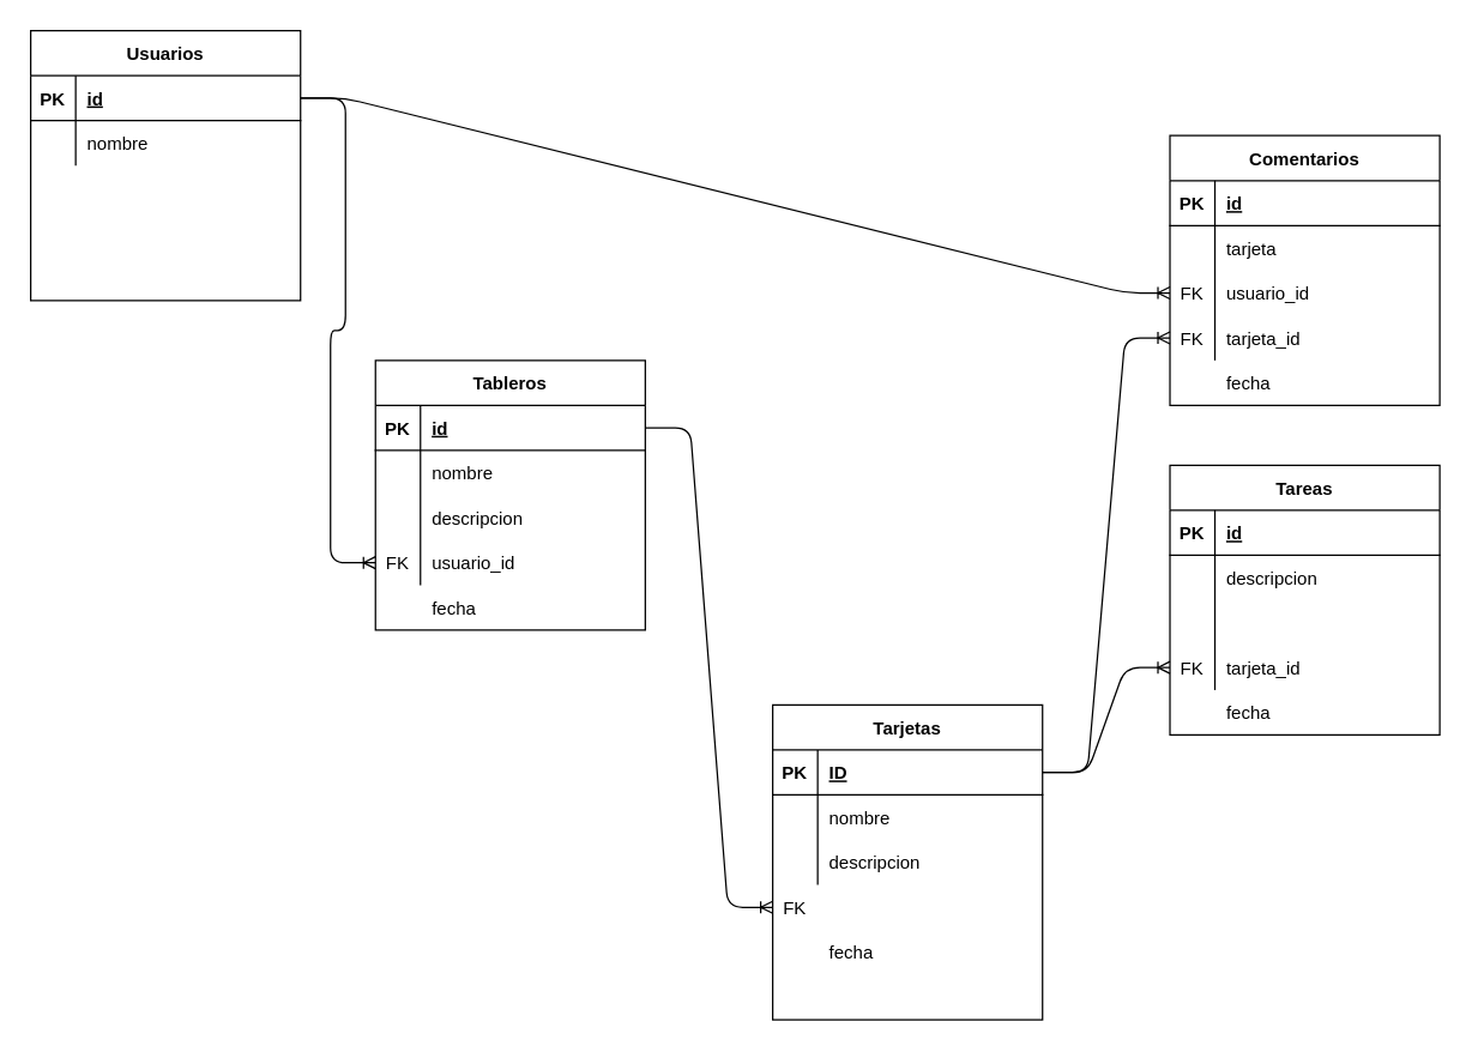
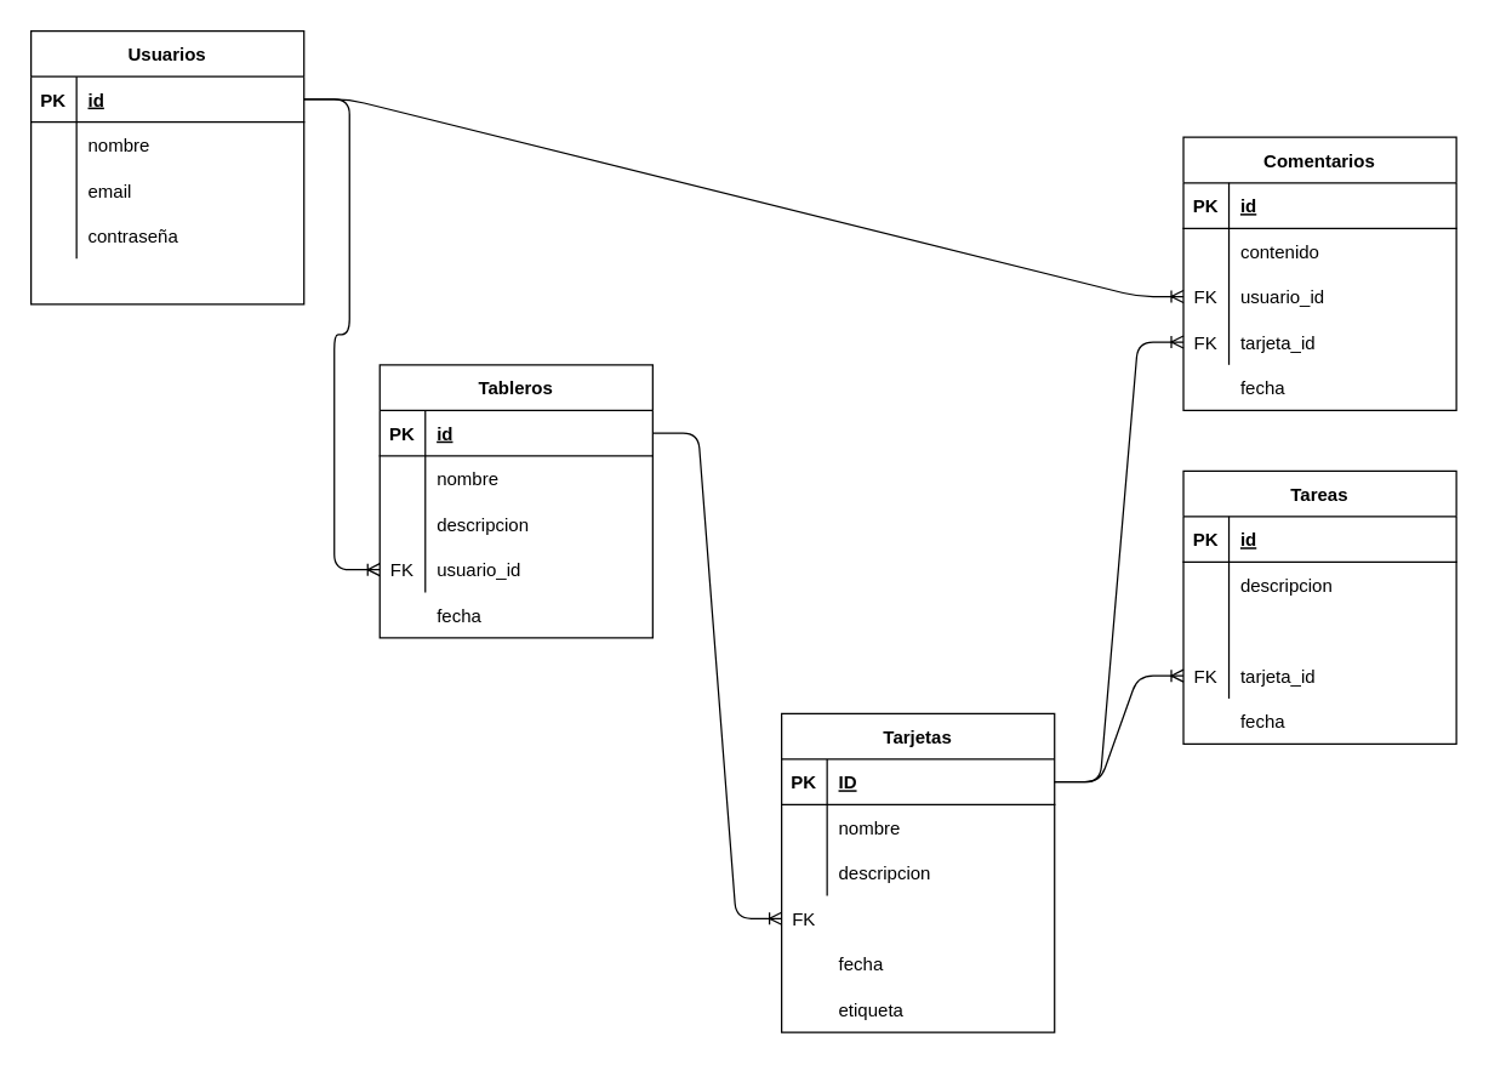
  <mxCell id="0" />
  <mxCell id="1" parent="0" />
  <mxCell id="2" value="Usuarios" style="shape=table;startSize=30;container=1;collapsible=1;childLayout=tableLayout;fixedRows=1;rowLines=0;fontStyle=1;align=center;resizeLast=1;" vertex="1" parent="1"><mxGeometry x="20" y="20" width="180" height="180" as="geometry" /></mxCell>
  <mxCell id="3" value="" style="shape=partialRectangle;collapsible=0;dropTarget=0;pointerEvents=0;fillColor=none;top=0;left=0;bottom=1;right=0;points=[[0,0.5],[1,0.5]];portConstraint=eastwest;" vertex="1" parent="2"><mxGeometry y="30" width="180" height="30" as="geometry" /></mxCell>
  <mxCell id="4" value="PK" style="shape=partialRectangle;connectable=0;fillColor=none;top=0;left=0;bottom=0;right=0;fontStyle=1;overflow=hidden;" vertex="1" parent="3"><mxGeometry width="30" height="30" as="geometry" /></mxCell>
  <mxCell id="5" value="id" style="shape=partialRectangle;connectable=0;fillColor=none;top=0;left=0;bottom=0;right=0;align=left;spacingLeft=6;fontStyle=5;overflow=hidden;" vertex="1" parent="3"><mxGeometry x="30" width="150" height="30" as="geometry" /></mxCell>
  <mxCell id="6" value="" style="shape=partialRectangle;collapsible=0;dropTarget=0;pointerEvents=0;fillColor=none;top=0;left=0;bottom=0;right=0;points=[[0,0.5],[1,0.5]];portConstraint=eastwest;" vertex="1" parent="2"><mxGeometry y="60" width="180" height="30" as="geometry" /></mxCell>
  <mxCell id="7" value="" style="shape=partialRectangle;connectable=0;fillColor=none;top=0;left=0;bottom=0;right=0;editable=1;overflow=hidden;" vertex="1" parent="6"><mxGeometry width="30" height="30" as="geometry" /></mxCell>
  <mxCell id="8" value="nombre" style="shape=partialRectangle;connectable=0;fillColor=none;top=0;left=0;bottom=0;right=0;align=left;spacingLeft=6;overflow=hidden;" vertex="1" parent="6"><mxGeometry x="30" width="150" height="30" as="geometry" /></mxCell>
  <mxCell id="9" value="" style="shape=partialRectangle;collapsible=0;dropTarget=0;pointerEvents=0;fillColor=none;top=0;left=0;bottom=0;right=0;points=[[0,0.5],[1,0.5]];portConstraint=eastwest;" vertex="1" parent="2"><mxGeometry y="90" width="180" height="30" as="geometry" /></mxCell>
  <mxCell id="10" value="" style="shape=partialRectangle;connectable=0;fillColor=none;top=0;left=0;bottom=0;right=0;editable=1;overflow=hidden;" vertex="1" parent="9"><mxGeometry width="30" height="30" as="geometry" /></mxCell>
+ <mxCell id="11" value="email" style="shape=partialRectangle;connectable=0;fillColor=none;top=0;left=0;bottom=0;right=0;align=left;spacingLeft=6;overflow=hidden;" vertex="1" parent="9"><mxGeometry x="30" width="150" height="30" as="geometry" /></mxCell>
  <mxCell id="12" value="" style="shape=partialRectangle;collapsible=0;dropTarget=0;pointerEvents=0;fillColor=none;top=0;left=0;bottom=0;right=0;points=[[0,0.5],[1,0.5]];portConstraint=eastwest;" vertex="1" parent="2"><mxGeometry y="120" width="180" height="30" as="geometry" /></mxCell>
  <mxCell id="13" value="" style="shape=partialRectangle;connectable=0;fillColor=none;top=0;left=0;bottom=0;right=0;editable=1;overflow=hidden;" vertex="1" parent="12"><mxGeometry width="30" height="30" as="geometry" /></mxCell>
+ <mxCell id="14" value="contraseña" style="shape=partialRectangle;connectable=0;fillColor=none;top=0;left=0;bottom=0;right=0;align=left;spacingLeft=6;overflow=hidden;" vertex="1" parent="12"><mxGeometry x="30" width="150" height="30" as="geometry" /></mxCell>
  <mxCell id="15" value="Tableros" style="shape=table;startSize=30;container=1;collapsible=1;childLayout=tableLayout;fixedRows=1;rowLines=0;fontStyle=1;align=center;resizeLast=1;" vertex="1" parent="1"><mxGeometry x="250" y="240" width="180" height="180" as="geometry" /></mxCell>
  <mxCell id="16" value="" style="shape=partialRectangle;collapsible=0;dropTarget=0;pointerEvents=0;fillColor=none;top=0;left=0;bottom=1;right=0;points=[[0,0.5],[1,0.5]];portConstraint=eastwest;" vertex="1" parent="15"><mxGeometry y="30" width="180" height="30" as="geometry" /></mxCell>
  <mxCell id="17" value="PK" style="shape=partialRectangle;connectable=0;fillColor=none;top=0;left=0;bottom=0;right=0;fontStyle=1;overflow=hidden;" vertex="1" parent="16"><mxGeometry width="30" height="30" as="geometry" /></mxCell>
  <mxCell id="18" value="id" style="shape=partialRectangle;connectable=0;fillColor=none;top=0;left=0;bottom=0;right=0;align=left;spacingLeft=6;fontStyle=5;overflow=hidden;" vertex="1" parent="16"><mxGeometry x="30" width="150" height="30" as="geometry" /></mxCell>
  <mxCell id="19" value="" style="shape=partialRectangle;collapsible=0;dropTarget=0;pointerEvents=0;fillColor=none;top=0;left=0;bottom=0;right=0;points=[[0,0.5],[1,0.5]];portConstraint=eastwest;" vertex="1" parent="15"><mxGeometry y="60" width="180" height="30" as="geometry" /></mxCell>
  <mxCell id="20" value="" style="shape=partialRectangle;connectable=0;fillColor=none;top=0;left=0;bottom=0;right=0;editable=1;overflow=hidden;" vertex="1" parent="19"><mxGeometry width="30" height="30" as="geometry" /></mxCell>
  <mxCell id="21" value="nombre " style="shape=partialRectangle;connectable=0;fillColor=none;top=0;left=0;bottom=0;right=0;align=left;spacingLeft=6;overflow=hidden;" vertex="1" parent="19"><mxGeometry x="30" width="150" height="30" as="geometry" /></mxCell>
  <mxCell id="22" value="" style="shape=partialRectangle;collapsible=0;dropTarget=0;pointerEvents=0;fillColor=none;top=0;left=0;bottom=0;right=0;points=[[0,0.5],[1,0.5]];portConstraint=eastwest;" vertex="1" parent="15"><mxGeometry y="90" width="180" height="30" as="geometry" /></mxCell>
  <mxCell id="23" value="" style="shape=partialRectangle;connectable=0;fillColor=none;top=0;left=0;bottom=0;right=0;editable=1;overflow=hidden;" vertex="1" parent="22"><mxGeometry width="30" height="30" as="geometry" /></mxCell>
  <mxCell id="24" value="descripcion" style="shape=partialRectangle;connectable=0;fillColor=none;top=0;left=0;bottom=0;right=0;align=left;spacingLeft=6;overflow=hidden;" vertex="1" parent="22"><mxGeometry x="30" width="150" height="30" as="geometry" /></mxCell>
  <mxCell id="25" value="" style="shape=partialRectangle;collapsible=0;dropTarget=0;pointerEvents=0;fillColor=none;top=0;left=0;bottom=0;right=0;points=[[0,0.5],[1,0.5]];portConstraint=eastwest;" vertex="1" parent="15"><mxGeometry y="120" width="180" height="30" as="geometry" /></mxCell>
  <mxCell id="26" value="FK" style="shape=partialRectangle;connectable=0;fillColor=none;top=0;left=0;bottom=0;right=0;editable=1;overflow=hidden;" vertex="1" parent="25"><mxGeometry width="30" height="30" as="geometry" /></mxCell>
  <mxCell id="27" value="usuario_id" style="shape=partialRectangle;connectable=0;fillColor=none;top=0;left=0;bottom=0;right=0;align=left;spacingLeft=6;overflow=hidden;" vertex="1" parent="25"><mxGeometry x="30" width="150" height="30" as="geometry" /></mxCell>
  <mxCell id="28" value="Tarjetas" style="shape=table;startSize=30;container=1;collapsible=1;childLayout=tableLayout;fixedRows=1;rowLines=0;fontStyle=1;align=center;resizeLast=1;" vertex="1" parent="1"><mxGeometry x="515" y="470" width="180" height="210" as="geometry" /></mxCell>
  <mxCell id="29" value="" style="shape=partialRectangle;collapsible=0;dropTarget=0;pointerEvents=0;fillColor=none;top=0;left=0;bottom=1;right=0;points=[[0,0.5],[1,0.5]];portConstraint=eastwest;" vertex="1" parent="28"><mxGeometry y="30" width="180" height="30" as="geometry" /></mxCell>
  <mxCell id="30" value="PK" style="shape=partialRectangle;connectable=0;fillColor=none;top=0;left=0;bottom=0;right=0;fontStyle=1;overflow=hidden;" vertex="1" parent="29"><mxGeometry width="30" height="30" as="geometry" /></mxCell>
  <mxCell id="31" value="ID" style="shape=partialRectangle;connectable=0;fillColor=none;top=0;left=0;bottom=0;right=0;align=left;spacingLeft=6;fontStyle=5;overflow=hidden;" vertex="1" parent="29"><mxGeometry x="30" width="150" height="30" as="geometry" /></mxCell>
  <mxCell id="32" value="" style="shape=partialRectangle;collapsible=0;dropTarget=0;pointerEvents=0;fillColor=none;top=0;left=0;bottom=0;right=0;points=[[0,0.5],[1,0.5]];portConstraint=eastwest;" vertex="1" parent="28"><mxGeometry y="60" width="180" height="30" as="geometry" /></mxCell>
  <mxCell id="33" value="" style="shape=partialRectangle;connectable=0;fillColor=none;top=0;left=0;bottom=0;right=0;editable=1;overflow=hidden;" vertex="1" parent="32"><mxGeometry width="30" height="30" as="geometry" /></mxCell>
  <mxCell id="34" value="nombre" style="shape=partialRectangle;connectable=0;fillColor=none;top=0;left=0;bottom=0;right=0;align=left;spacingLeft=6;overflow=hidden;" vertex="1" parent="32"><mxGeometry x="30" width="150" height="30" as="geometry" /></mxCell>
  <mxCell id="35" value="" style="shape=partialRectangle;collapsible=0;dropTarget=0;pointerEvents=0;fillColor=none;top=0;left=0;bottom=0;right=0;points=[[0,0.5],[1,0.5]];portConstraint=eastwest;" vertex="1" parent="28"><mxGeometry y="90" width="180" height="30" as="geometry" /></mxCell>
  <mxCell id="36" value="" style="shape=partialRectangle;connectable=0;fillColor=none;top=0;left=0;bottom=0;right=0;editable=1;overflow=hidden;" vertex="1" parent="35"><mxGeometry width="30" height="30" as="geometry" /></mxCell>
  <mxCell id="37" value="descripcion" style="shape=partialRectangle;connectable=0;fillColor=none;top=0;left=0;bottom=0;right=0;align=left;spacingLeft=6;overflow=hidden;" vertex="1" parent="35"><mxGeometry x="30" width="150" height="30" as="geometry" /></mxCell>
  <mxCell id="38" value="" style="shape=partialRectangle;collapsible=0;dropTarget=0;pointerEvents=0;fillColor=none;top=0;left=0;bottom=0;right=0;points=[[0,0.5],[1,0.5]];portConstraint=eastwest;" vertex="1" parent="28"><mxGeometry y="120" width="180" height="30" as="geometry" /></mxCell>
  <mxCell id="39" value="FK" style="shape=partialRectangle;connectable=0;fillColor=none;top=0;left=0;bottom=0;right=0;editable=1;overflow=hidden;" vertex="1" parent="38"><mxGeometry width="30" height="30" as="geometry" /></mxCell>
  <mxCell id="40" value="Comentarios" style="shape=table;startSize=30;container=1;collapsible=1;childLayout=tableLayout;fixedRows=1;rowLines=0;fontStyle=1;align=center;resizeLast=1;" vertex="1" parent="1"><mxGeometry x="780" y="90" width="180" height="180" as="geometry" /></mxCell>
  <mxCell id="41" value="" style="shape=partialRectangle;collapsible=0;dropTarget=0;pointerEvents=0;fillColor=none;top=0;left=0;bottom=1;right=0;points=[[0,0.5],[1,0.5]];portConstraint=eastwest;" vertex="1" parent="40"><mxGeometry y="30" width="180" height="30" as="geometry" /></mxCell>
  <mxCell id="42" value="PK" style="shape=partialRectangle;connectable=0;fillColor=none;top=0;left=0;bottom=0;right=0;fontStyle=1;overflow=hidden;" vertex="1" parent="41"><mxGeometry width="30" height="30" as="geometry" /></mxCell>
  <mxCell id="43" value="id" style="shape=partialRectangle;connectable=0;fillColor=none;top=0;left=0;bottom=0;right=0;align=left;spacingLeft=6;fontStyle=5;overflow=hidden;" vertex="1" parent="41"><mxGeometry x="30" width="150" height="30" as="geometry" /></mxCell>
  <mxCell id="44" value="" style="shape=partialRectangle;collapsible=0;dropTarget=0;pointerEvents=0;fillColor=none;top=0;left=0;bottom=0;right=0;points=[[0,0.5],[1,0.5]];portConstraint=eastwest;" vertex="1" parent="40"><mxGeometry y="60" width="180" height="30" as="geometry" /></mxCell>
  <mxCell id="45" value="" style="shape=partialRectangle;connectable=0;fillColor=none;top=0;left=0;bottom=0;right=0;editable=1;overflow=hidden;" vertex="1" parent="44"><mxGeometry width="30" height="30" as="geometry" /></mxCell>
- <mxCell id="46" value="tarjeta" style="shape=partialRectangle;connectable=0;fillColor=none;top=0;left=0;bottom=0;right=0;align=left;spacingLeft=6;overflow=hidden;" vertex="1" parent="44"><mxGeometry x="30" width="150" height="30" as="geometry" /></mxCell>
+ <mxCell id="46" value="contenido" style="shape=partialRectangle;connectable=0;fillColor=none;top=0;left=0;bottom=0;right=0;align=left;spacingLeft=6;overflow=hidden;" vertex="1" parent="44"><mxGeometry x="30" width="150" height="30" as="geometry" /></mxCell>
  <mxCell id="47" value="" style="shape=partialRectangle;collapsible=0;dropTarget=0;pointerEvents=0;fillColor=none;top=0;left=0;bottom=0;right=0;points=[[0,0.5],[1,0.5]];portConstraint=eastwest;" vertex="1" parent="40"><mxGeometry y="90" width="180" height="30" as="geometry" /></mxCell>
  <mxCell id="48" value="FK" style="shape=partialRectangle;connectable=0;fillColor=none;top=0;left=0;bottom=0;right=0;editable=1;overflow=hidden;" vertex="1" parent="47"><mxGeometry width="30" height="30" as="geometry" /></mxCell>
  <mxCell id="49" value="usuario_id" style="shape=partialRectangle;connectable=0;fillColor=none;top=0;left=0;bottom=0;right=0;align=left;spacingLeft=6;overflow=hidden;" vertex="1" parent="47"><mxGeometry x="30" width="150" height="30" as="geometry" /></mxCell>
  <mxCell id="50" value="" style="shape=partialRectangle;collapsible=0;dropTarget=0;pointerEvents=0;fillColor=none;top=0;left=0;bottom=0;right=0;points=[[0,0.5],[1,0.5]];portConstraint=eastwest;" vertex="1" parent="40"><mxGeometry y="120" width="180" height="30" as="geometry" /></mxCell>
  <mxCell id="51" value="FK" style="shape=partialRectangle;connectable=0;fillColor=none;top=0;left=0;bottom=0;right=0;editable=1;overflow=hidden;" vertex="1" parent="50"><mxGeometry width="30" height="30" as="geometry" /></mxCell>
  <mxCell id="52" value="tarjeta_id" style="shape=partialRectangle;connectable=0;fillColor=none;top=0;left=0;bottom=0;right=0;align=left;spacingLeft=6;overflow=hidden;" vertex="1" parent="50"><mxGeometry x="30" width="150" height="30" as="geometry" /></mxCell>
  <mxCell id="53" value="Tareas" style="shape=table;startSize=30;container=1;collapsible=1;childLayout=tableLayout;fixedRows=1;rowLines=0;fontStyle=1;align=center;resizeLast=1;" vertex="1" parent="1"><mxGeometry x="780" y="310" width="180" height="180" as="geometry" /></mxCell>
  <mxCell id="54" value="" style="shape=partialRectangle;collapsible=0;dropTarget=0;pointerEvents=0;fillColor=none;top=0;left=0;bottom=1;right=0;points=[[0,0.5],[1,0.5]];portConstraint=eastwest;" vertex="1" parent="53"><mxGeometry y="30" width="180" height="30" as="geometry" /></mxCell>
  <mxCell id="55" value="PK" style="shape=partialRectangle;connectable=0;fillColor=none;top=0;left=0;bottom=0;right=0;fontStyle=1;overflow=hidden;" vertex="1" parent="54"><mxGeometry width="30" height="30" as="geometry" /></mxCell>
  <mxCell id="56" value="id" style="shape=partialRectangle;connectable=0;fillColor=none;top=0;left=0;bottom=0;right=0;align=left;spacingLeft=6;fontStyle=5;overflow=hidden;" vertex="1" parent="54"><mxGeometry x="30" width="150" height="30" as="geometry" /></mxCell>
  <mxCell id="57" value="" style="shape=partialRectangle;collapsible=0;dropTarget=0;pointerEvents=0;fillColor=none;top=0;left=0;bottom=0;right=0;points=[[0,0.5],[1,0.5]];portConstraint=eastwest;" vertex="1" parent="53"><mxGeometry y="60" width="180" height="30" as="geometry" /></mxCell>
  <mxCell id="58" value="" style="shape=partialRectangle;connectable=0;fillColor=none;top=0;left=0;bottom=0;right=0;editable=1;overflow=hidden;" vertex="1" parent="57"><mxGeometry width="30" height="30" as="geometry" /></mxCell>
  <mxCell id="59" value="descripcion" style="shape=partialRectangle;connectable=0;fillColor=none;top=0;left=0;bottom=0;right=0;align=left;spacingLeft=6;overflow=hidden;" vertex="1" parent="57"><mxGeometry x="30" width="150" height="30" as="geometry" /></mxCell>
  <mxCell id="60" value="" style="shape=partialRectangle;collapsible=0;dropTarget=0;pointerEvents=0;fillColor=none;top=0;left=0;bottom=0;right=0;points=[[0,0.5],[1,0.5]];portConstraint=eastwest;" vertex="1" parent="53"><mxGeometry y="90" width="180" height="30" as="geometry" /></mxCell>
  <mxCell id="61" value="" style="shape=partialRectangle;connectable=0;fillColor=none;top=0;left=0;bottom=0;right=0;editable=1;overflow=hidden;" vertex="1" parent="60"><mxGeometry width="30" height="30" as="geometry" /></mxCell>
  <mxCell id="62" value="" style="shape=partialRectangle;collapsible=0;dropTarget=0;pointerEvents=0;fillColor=none;top=0;left=0;bottom=0;right=0;points=[[0,0.5],[1,0.5]];portConstraint=eastwest;" vertex="1" parent="53"><mxGeometry y="120" width="180" height="30" as="geometry" /></mxCell>
  <mxCell id="63" value="FK" style="shape=partialRectangle;connectable=0;fillColor=none;top=0;left=0;bottom=0;right=0;editable=1;overflow=hidden;" vertex="1" parent="62"><mxGeometry width="30" height="30" as="geometry" /></mxCell>
  <mxCell id="64" value="tarjeta_id" style="shape=partialRectangle;connectable=0;fillColor=none;top=0;left=0;bottom=0;right=0;align=left;spacingLeft=6;overflow=hidden;" vertex="1" parent="62"><mxGeometry x="30" width="150" height="30" as="geometry" /></mxCell>
  <mxCell id="65" value="fecha" style="shape=partialRectangle;connectable=0;fillColor=none;top=0;left=0;bottom=0;right=0;align=left;spacingLeft=6;overflow=hidden;" vertex="1" parent="1"><mxGeometry x="280" y="390" width="150" height="30" as="geometry" /></mxCell>
  <mxCell id="66" value="fecha" style="shape=partialRectangle;connectable=0;fillColor=none;top=0;left=0;bottom=0;right=0;align=left;spacingLeft=6;overflow=hidden;" vertex="1" parent="1"><mxGeometry x="545" y="620" width="150" height="30" as="geometry" /></mxCell>
+ <mxCell id="67" value="etiqueta" style="shape=partialRectangle;connectable=0;fillColor=none;top=0;left=0;bottom=0;right=0;align=left;spacingLeft=6;overflow=hidden;" vertex="1" parent="1"><mxGeometry x="545" y="650" width="150" height="30" as="geometry" /></mxCell>
  <mxCell id="68" value="fecha" style="shape=partialRectangle;connectable=0;fillColor=none;top=0;left=0;bottom=0;right=0;align=left;spacingLeft=6;overflow=hidden;" vertex="1" parent="1"><mxGeometry x="810" y="460" width="150" height="30" as="geometry" /></mxCell>
  <mxCell id="69" value="fecha" style="shape=partialRectangle;connectable=0;fillColor=none;top=0;left=0;bottom=0;right=0;align=left;spacingLeft=6;overflow=hidden;" vertex="1" parent="1"><mxGeometry x="810" y="240" width="150" height="30" as="geometry" /></mxCell>
  <mxCell id="70" value="" style="edgeStyle=entityRelationEdgeStyle;fontSize=12;html=1;endArrow=ERoneToMany;exitX=1;exitY=0.5;exitDx=0;exitDy=0;" edge="1" parent="1" source="16" target="38"><mxGeometry width="100" height="100" relative="1" as="geometry"><mxPoint x="550" y="370" as="sourcePoint" /><mxPoint x="650" y="270" as="targetPoint" /></mxGeometry></mxCell>
  <mxCell id="71" value="" style="edgeStyle=entityRelationEdgeStyle;fontSize=12;html=1;endArrow=ERoneToMany;entryX=0;entryY=0.5;entryDx=0;entryDy=0;" edge="1" parent="1" source="3" target="25"><mxGeometry width="100" height="100" relative="1" as="geometry"><mxPoint x="440" y="295" as="sourcePoint" /><mxPoint x="525" y="615" as="targetPoint" /></mxGeometry></mxCell>
  <mxCell id="72" value="" style="edgeStyle=entityRelationEdgeStyle;fontSize=12;html=1;endArrow=ERoneToMany;exitX=1;exitY=0.5;exitDx=0;exitDy=0;entryX=0;entryY=0.5;entryDx=0;entryDy=0;" edge="1" parent="1" source="29" target="62"><mxGeometry width="100" height="100" relative="1" as="geometry"><mxPoint x="440" y="295" as="sourcePoint" /><mxPoint x="525" y="615" as="targetPoint" /></mxGeometry></mxCell>
  <mxCell id="73" value="" style="edgeStyle=entityRelationEdgeStyle;fontSize=12;html=1;endArrow=ERoneToMany;exitX=1;exitY=0.5;exitDx=0;exitDy=0;entryX=0;entryY=0.5;entryDx=0;entryDy=0;" edge="1" parent="1" source="29" target="50"><mxGeometry width="100" height="100" relative="1" as="geometry"><mxPoint x="705" y="525" as="sourcePoint" /><mxPoint x="790" y="455" as="targetPoint" /></mxGeometry></mxCell>
  <mxCell id="74" value="" style="edgeStyle=entityRelationEdgeStyle;fontSize=12;html=1;endArrow=ERoneToMany;exitX=1;exitY=0.5;exitDx=0;exitDy=0;" edge="1" parent="1" source="3" target="47"><mxGeometry width="100" height="100" relative="1" as="geometry"><mxPoint x="705" y="525" as="sourcePoint" /><mxPoint x="790" y="235" as="targetPoint" /></mxGeometry></mxCell>
